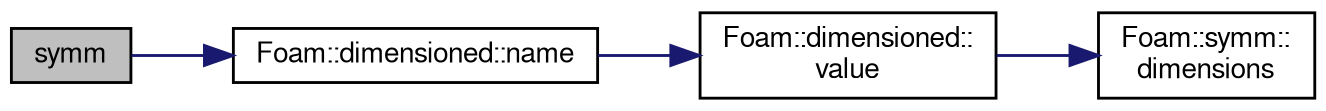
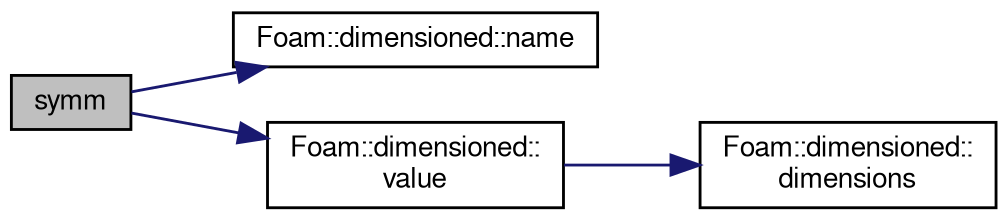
  digraph {
    rankdir=LR
    node [color=black fontname=FreeSans fontsize=10 shape=record]
    edge [color=midnightblue fontname=FreeSans fontsize=10 labelfontname=FreeSans labelfontsize=10 style=solid]
    n1 [fillcolor=grey75 fontcolor=black height=0.2 label=symm style=filled width=0.4]
    n2 [height=0.2 label="Foam::dimensioned::name" width=0.4]
    n3 [height=0.2 label="Foam::dimensioned::\lvalue" width=0.4]
-   n4 [height=0.2 label="Foam::symm::\ldimensions" width=0.4]
+   n4 [height=0.2 label="Foam::dimensioned::\ldimensions" width=0.4]
    n1 -> n2
-   n2 -> n3
+   n1 -> n3
    n3 -> n4
  }
